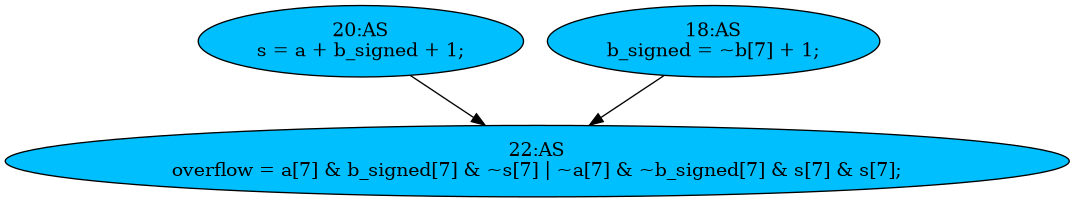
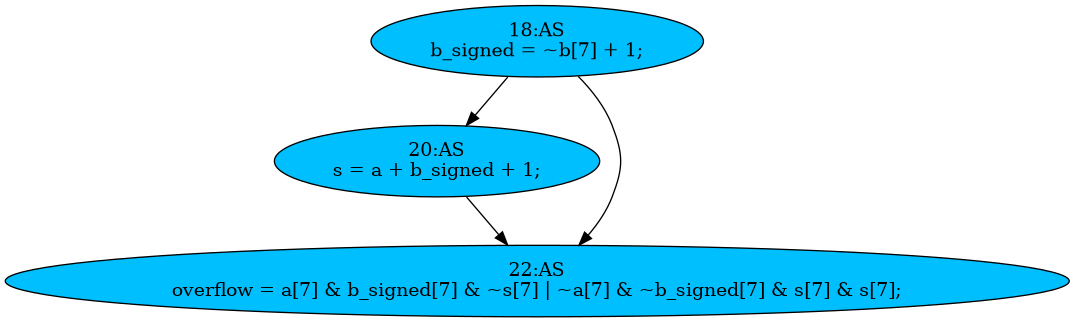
  strict digraph {
    node [fillcolor=deepskyblue statements="[]" style=filled typ=Assign]
    n1 [ast="<pyverilog.vparser.ast.Assign object at 0x7faca03f1190>" def_var="['s']" label="20:AS\ns = a + b_signed + 1;" use_var="['a', 'b_signed']"]
    n2 [ast="<pyverilog.vparser.ast.Assign object at 0x7faca06a0fd0>" def_var="['overflow']" label="22:AS\noverflow = a[7] & b_signed[7] & ~s[7] | ~a[7] & ~b_signed[7] & s[7] & s[7];" use_var="['a', 'b_signed', 's', 'a', 'b_signed', 's', 's']"]
    n3 [ast="<pyverilog.vparser.ast.Assign object at 0x7faca03e3250>" def_var="['b_signed']" label="18:AS\nb_signed = ~b[7] + 1;" use_var="['b']"]
    n1 -> n2
+   n3 -> n1
    n3 -> n2
  }
